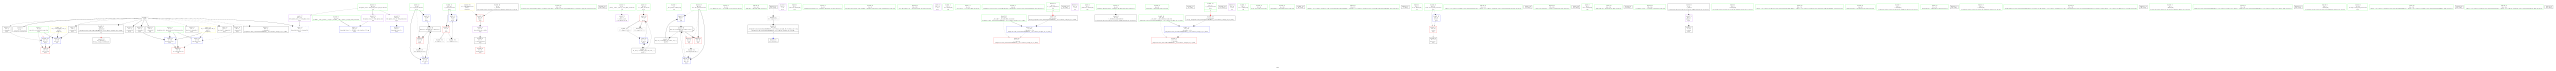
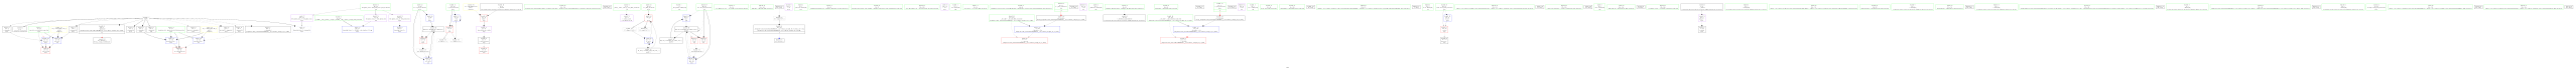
  digraph {
    fontname="Roboto Condensed"
    label=SVFG
    node [color=green fontname="Roboto Condensed" shape=record]
    edge [arrowhead=box fontname="Roboto Condensed" style=dotted]
    n1 [color=grey label="{NodeID: 0\nNullPtr}"]
    n2 [color=black label="{NodeID: 52\n2\<--3\ndummyVal\<--dummyVal\n}"]
    n3 [color=black label="{NodeID: 53\n132\<--3\n\<--dummyVal\nmain\n}"]
    n4 [color=black label="{NodeID: 54\n133\<--3\n\<--dummyVal\nmain\n}"]
    n5 [color=black label="{NodeID: 55\n135\<--3\n\<--dummyVal\nmain\n}"]
    n6 [color=black label="{NodeID: 56\n139\<--3\n\<--dummyVal\nmain\n}"]
    n7 [color=black label="{NodeID: 57\n140\<--3\n\<--dummyVal\nmain\n}"]
    n8 [color=black label="{NodeID: 58\n142\<--3\n\<--dummyVal\nmain\n}"]
    n9 [color=black label="{NodeID: 59\n178\<--3\nlpad.val\<--dummyVal\nmain\n}"]
    n10 [color=black label="{NodeID: 60\n179\<--3\nlpad.val27\<--dummyVal\nmain\n}"]
    n11 [color=black label="{NodeID: 61\n224\<--3\n\<--dummyVal\n_ZStgtIcSt11char_traitsIcESaIcEEbRKNSt7__cxx1112basic_stringIT_T0_T1_EESA_\n}"]
    n12 [color=black label="{NodeID: 62\n225\<--3\n\<--dummyVal\n_ZStgtIcSt11char_traitsIcESaIcEEbRKNSt7__cxx1112basic_stringIT_T0_T1_EESA_\n|{<s0>26}}"]
    n13 [color=blue label="{NodeID: 94\n262\<--3\nllvm.global_ctors_2\<--dummyVal\nGlob }" style=dotted]
    n14 [color=blue label="{NodeID: 100\n64\<--133\nexn.slot\<--\nmain\n}"]
    n15 [color=blue label="{NodeID: 101\n66\<--135\nehselector.slot\<--\nmain\n}"]
    n16 [color=blue label="{NodeID: 102\n64\<--140\nexn.slot\<--\nmain\n}"]
    n17 [color=blue label="{NodeID: 103\n66\<--142\nehselector.slot\<--\nmain\n}"]
    n18 [color=black label="{NodeID: 224\n245 = PHI(225, )\n0th arg __clang_call_terminate }"]
    n19 [color=red label="{NodeID: 85\n176\<--64\nexn\<--exn.slot\nmain\n}"]
    n20 [color=red label="{NodeID: 86\n177\<--66\nsel\<--ehselector.slot\nmain\n}"]
    n21 [color=black label="{NodeID: 180\nMR_8V_3 = PHI(MR_8V_5, MR_8V_2, )\npts\{55 \}\n}"]
    n22 [color=red label="{NodeID: 83\n157\<--54\n\<--cs\nmain\n}"]
    n23 [color=blue label="{NodeID: 105\n54\<--158\ncs\<--inc17\nmain\n}"]
    n24 [color=grey label="{NodeID: 172\n158 = Binary(157, 86, )\n}"]
    n25 [color=blue label="{NodeID: 97\n52\<--92\nt\<--dec\nmain\n}"]
    n26 [color=red label="{NodeID: 82\n91\<--52\n\<--t\nmain\n}"]
    n27 [color=grey label="{NodeID: 175\n92 = Binary(91, 93, )\n}"]
    n28 [color=grey label="{NodeID: 178\n95 = cmp(91, 71, )\n}"]
    n29 [label="{NodeID: 14\n20\<--24\nllvm.global_ctors\<--llvm.global_ctors_field_insensitive\nGlob }"]
    n30 [color=purple label="{NodeID: 75\n260\<--20\nllvm.global_ctors_0\<--llvm.global_ctors\nGlob }"]
    n31 [color=purple label="{NodeID: 76\n261\<--20\nllvm.global_ctors_1\<--llvm.global_ctors\nGlob }"]
    n32 [color=purple label="{NodeID: 77\n262\<--20\nllvm.global_ctors_2\<--llvm.global_ctors\nGlob }"]
    n33 [color=blue label="{NodeID: 92\n260\<--21\nllvm.global_ctors_0\<--\nGlob }"]
    n34 [color=blue label="{NodeID: 93\n261\<--22\nllvm.global_ctors_1\<--_GLOBAL__sub_I_qu4sar_2_0.cpp\nGlob }"]
    n35 [color=yellow label="{NodeID: 194\n2V_1 = ENCHI(MR_2V_0)\npts\{1 \}\nFun[main]}" style=double]
    n36 [color=red label="{NodeID: 80\n76\<--10\nvtable\<--\nmain\n}"]
    n37 [color=purple label="{NodeID: 78\n77\<--76\nvbase.offset.ptr\<--vtable\nmain\n}"]
    n38 [color=black label="{NodeID: 66\n78\<--77\n\<--vbase.offset.ptr\nmain\n}"]
    n39 [label="{NodeID: 28\n66\<--67\nehselector.slot\<--ehselector.slot_field_insensitive\nmain\n}"]
    n40 [label="{NodeID: 42\n155\<--156\n_ZStlsISt11char_traitsIcEERSt13basic_ostreamIcT_ES5_PKc\<--_ZStlsISt11char_traitsIcEERSt13basic_ostreamIcT_ES5_PKc_field_insensitive\n}"]
    n41 [color=black label="{NodeID: 222\n246 = PHI()\n}"]
    n42 [color=purple label="{NodeID: 70\n31\<--4\n\<--_ZStL8__ioinit\n__cxx_global_var_init\n}"]
    n43 [color=red label="{NodeID: 84\n116\<--56\n\<--n\nmain\n}"]
    n44 [color=grey label="{NodeID: 173\n117 = Binary(116, 93, )\n}"]
    n45 [color=grey label="{NodeID: 176\n119 = cmp(116, 71, )\n}"]
    n46 [color=blue label="{NodeID: 99\n56\<--117\nn\<--dec6\nmain\n}"]
    n47 [color=black label="{NodeID: 181\nMR_10V_2 = PHI(MR_10V_4, MR_10V_1, )\npts\{57 \}\n}"]
    n48 [label="{NodeID: 1\n7\<--1\n__dso_handle\<--dummyObj\nGlob }"]
    n49 [color=blue label="{NodeID: 98\n68\<--71\nans\<--\nmain\n}"]
    n50 [color=black label="{NodeID: 185\nMR_16V_4 = PHI(MR_16V_5, MR_16V_3, )\npts\{69 \}\n}"]
    n51 [color=red label="{NodeID: 87\n148\<--68\n\<--ans\nmain\n}"]
    n52 [color=red label="{NodeID: 88\n165\<--68\n\<--ans\nmain\n}"]
    n53 [color=blue label="{NodeID: 104\n68\<--149\nans\<--inc\nmain\n}"]
    n54 [color=black label="{NodeID: 182\nMR_16V_2 = PHI(MR_16V_4, MR_16V_1, )\npts\{69 \}\n}"]
    n55 [color=grey label="{NodeID: 174\n149 = Binary(148, 86, )\n}"]
    n56 [label="{NodeID: 15\n25\<--26\n__cxx_global_var_init\<--__cxx_global_var_init_field_insensitive\n}"]
    n57 [label="{NodeID: 29\n68\<--69\nans\<--ans_field_insensitive\nmain\n}"]
    n58 [label="{NodeID: 43\n161\<--162\n_ZNSolsEi\<--_ZNSolsEi_field_insensitive\n}"]
    n59 [color=black label="{NodeID: 223\n219 = PHI()\n}"]
    n60 [color=grey label="{NodeID: 177\n222 = cmp(219, 71, )\n}"]
    n61 [color=black label="{NodeID: 69\n208\<--222\n_ZStgtIcSt11char_traitsIcESaIcEEbRKNSt7__cxx1112basic_stringIT_T0_T1_EESA__ret\<--cmp\n_ZStgtIcSt11char_traitsIcESaIcEEbRKNSt7__cxx1112basic_stringIT_T0_T1_EESA_\n|{<s0>13}}"]
    n62 [color=black label="{NodeID: 216\n124 = PHI(208, )\n}"]
    n63 [color=purple label="{NodeID: 71\n107\<--11\n\<--.str\nmain\n}"]
    n64 [label="{NodeID: 2\n8\<--1\n_ZSt3cin\<--dummyObj\nGlob }"]
    n65 [label="{NodeID: 16\n29\<--30\n_ZNSt8ios_base4InitC1Ev\<--_ZNSt8ios_base4InitC1Ev_field_insensitive\n}"]
    n66 [label="{NodeID: 30\n74\<--75\n_ZNSt8ios_base15sync_with_stdioEb\<--_ZNSt8ios_base15sync_with_stdioEb_field_insensitive\n}"]
    n67 [label="{NodeID: 44\n199\<--200\n__gxx_personality_v0\<--__gxx_personality_v0_field_insensitive\n}"]
    n68 [color=purple label="{NodeID: 72\n153\<--14\n\<--.str.1\nmain\n}"]
    n69 [label="{NodeID: 3\n11\<--1\n.str\<--dummyObj\nGlob }"]
    n70 [label="{NodeID: 17\n35\<--36\n__cxa_atexit\<--__cxa_atexit_field_insensitive\n}"]
    n71 [label="{NodeID: 31\n83\<--84\n_ZNSt9basic_iosIcSt11char_traitsIcEE3tieEPSo\<--_ZNSt9basic_iosIcSt11char_traitsIcEE3tieEPSo_field_insensitive\n}"]
    n72 [label="{NodeID: 45\n211\<--212\n__lhs.addr\<--__lhs.addr_field_insensitive\n_ZStgtIcSt11char_traitsIcESaIcEEbRKNSt7__cxx1112basic_stringIT_T0_T1_EESA_\n}"]
    n73 [color=red label="{NodeID: 90\n217\<--211\n\<--__lhs.addr\n_ZStgtIcSt11char_traitsIcESaIcEEbRKNSt7__cxx1112basic_stringIT_T0_T1_EESA_\n}"]
    n74 [color=blue label="{NodeID: 106\n211\<--209\n__lhs.addr\<--__lhs\n_ZStgtIcSt11char_traitsIcESaIcEEbRKNSt7__cxx1112basic_stringIT_T0_T1_EESA_\n}"]
    n75 [color=black label="{NodeID: 225\n82 = PHI()\n}"]
    n76 [color=purple label="{NodeID: 73\n163\<--16\n\<--.str.2\nmain\n}"]
    n77 [label="{NodeID: 4\n13\<--1\n_ZSt4cout\<--dummyObj\nGlob }"]
    n78 [label="{NodeID: 18\n34\<--40\n_ZNSt8ios_base4InitD1Ev\<--_ZNSt8ios_base4InitD1Ev_field_insensitive\n}"]
    n79 [color=black label="{NodeID: 65\n33\<--34\n\<--_ZNSt8ios_base4InitD1Ev\nCan only get source location for instruction, argument, global var or function.}"]
    n80 [label="{NodeID: 32\n88\<--89\n_ZNSirsERi\<--_ZNSirsERi_field_insensitive\n}"]
    n81 [color=black label="{NodeID: 212\n32 = PHI()\n}"]
    n82 [label="{NodeID: 46\n213\<--214\n__rhs.addr\<--__rhs.addr_field_insensitive\n_ZStgtIcSt11char_traitsIcESaIcEEbRKNSt7__cxx1112basic_stringIT_T0_T1_EESA_\n}"]
    n83 [color=red label="{NodeID: 91\n218\<--213\n\<--__rhs.addr\n_ZStgtIcSt11char_traitsIcESaIcEEbRKNSt7__cxx1112basic_stringIT_T0_T1_EESA_\n}"]
    n84 [color=blue label="{NodeID: 107\n213\<--210\n__rhs.addr\<--__rhs\n_ZStgtIcSt11char_traitsIcESaIcEEbRKNSt7__cxx1112basic_stringIT_T0_T1_EESA_\n}"]
    n85 [color=black label="{NodeID: 226\n121 = PHI()\n}"]
    n86 [color=purple label="{NodeID: 74\n167\<--18\n\<--.str.3\nmain\n}"]
    n87 [label="{NodeID: 5\n14\<--1\n.str.1\<--dummyObj\nGlob }"]
    n88 [label="{NodeID: 19\n47\<--48\nmain\<--main_field_insensitive\n}"]
    n89 [color=yellow label="{NodeID: 199\n12V_1 = ENCHI(MR_12V_0)\npts\{65 \}\nFun[main]}" style=double]
    n90 [label="{NodeID: 33\n99\<--100\n_ZNSi3getEv\<--_ZNSi3getEv_field_insensitive\n}"]
    n91 [color=black label="{NodeID: 213\n87 = PHI()\n}"]
    n92 [label="{NodeID: 47\n220\<--221\n_ZNKSt7__cxx1112basic_stringIcSt11char_traitsIcESaIcEE7compareERKS4_\<--_ZNKSt7__cxx1112basic_stringIcSt11char_traitsIcESaIcEE7compareERKS4__field_insensitive\n}"]
    n93 [color=black label="{NodeID: 227\n72 = PHI()\n}"]
    n94 [color=red label="{NodeID: 89\n79\<--78\nvbase.offset\<--\nmain\n}"]
    n95 [label="{NodeID: 6\n16\<--1\n.str.2\<--dummyObj\nGlob }"]
    n96 [label="{NodeID: 20\n50\<--51\nretval\<--retval_field_insensitive\nmain\n}"]
    n97 [color=red label="{NodeID: 81\n174\<--50\n\<--retval\nmain\n}"]
    n98 [color=blue label="{NodeID: 95\n50\<--71\nretval\<--\nmain\n}"]
    n99 [color=black label="{NodeID: 68\n49\<--174\nmain_ret\<--\nmain\n}"]
    n100 [color=yellow label="{NodeID: 200\n14V_1 = ENCHI(MR_14V_0)\npts\{67 \}\nFun[main]}" style=double]
    n101 [label="{NodeID: 34\n102\<--103\n_ZNSt7__cxx1112basic_stringIcSt11char_traitsIcESaIcEEC1Ev\<--_ZNSt7__cxx1112basic_stringIcSt11char_traitsIcESaIcEEC1Ev_field_insensitive\n}"]
    n102 [color=black label="{NodeID: 214\n97 = PHI()\n}"]
    n103 [label="{NodeID: 48\n227\<--228\n__clang_call_terminate\<--__clang_call_terminate_field_insensitive\n}"]
    n104 [color=black label="{NodeID: 228\n154 = PHI()\n}"]
    n105 [label="{NodeID: 7\n18\<--1\n.str.3\<--dummyObj\nGlob }"]
    n106 [label="{NodeID: 21\n52\<--53\nt\<--t_field_insensitive\nmain\n}"]
    n107 [label="{NodeID: 35\n105\<--106\n_ZNSaIcEC1Ev\<--_ZNSaIcEC1Ev_field_insensitive\n}"]
    n108 [color=black label="{NodeID: 215\n98 = PHI()\n}"]
    n109 [label="{NodeID: 49\n247\<--248\n__cxa_begin_catch\<--__cxa_begin_catch_field_insensitive\n}"]
    n110 [color=black label="{NodeID: 229\n209 = PHI(58, )\n0th arg _ZStgtIcSt11char_traitsIcESaIcEEbRKNSt7__cxx1112basic_stringIT_T0_T1_EESA_ }"]
    n111 [color=black label="{NodeID: 63\n9\<--8\n\<--_ZSt3cin\nCan only get source location for instruction, argument, global var or function.}"]
    n112 [color=purple label="{NodeID: 79\n80\<--9\nadd.ptr\<--\nmain\n}"]
    n113 [color=black label="{NodeID: 67\n81\<--80\n\<--add.ptr\nmain\n}"]
    n114 [label="{NodeID: 8\n21\<--1\n\<--dummyObj\nCan only get source location for instruction, argument, global var or function.}"]
    n115 [label="{NodeID: 22\n54\<--55\ncs\<--cs_field_insensitive\nmain\n}"]
    n116 [color=blue label="{NodeID: 96\n54\<--86\ncs\<--\nmain\n}"]
    n117 [label="{NodeID: 36\n109\<--110\n_ZNSt7__cxx1112basic_stringIcSt11char_traitsIcESaIcEEC1EPKcRKS3_\<--_ZNSt7__cxx1112basic_stringIcSt11char_traitsIcESaIcEEC1EPKcRKS3__field_insensitive\n}"]
    n118 [label="{NodeID: 50\n250\<--251\n_ZSt9terminatev\<--_ZSt9terminatev_field_insensitive\n}"]
    n119 [color=black label="{NodeID: 230\n210 = PHI(60, )\n1st arg _ZStgtIcSt11char_traitsIcESaIcEEbRKNSt7__cxx1112basic_stringIT_T0_T1_EESA_ }"]
    n120 [color=black label="{NodeID: 64\n10\<--8\n\<--_ZSt3cin\nCan only get source location for instruction, argument, global var or function.}"]
    n121 [label="{NodeID: 9\n71\<--1\n\<--dummyObj\nCan only get source location for instruction, argument, global var or function.}"]
    n122 [label="{NodeID: 23\n56\<--57\nn\<--n_field_insensitive\nmain\n}"]
    n123 [label="{NodeID: 37\n112\<--113\n_ZNSaIcED1Ev\<--_ZNSaIcED1Ev_field_insensitive\n}"]
    n124 [color=black label="{NodeID: 217\n128 = PHI()\n}"]
    n125 [label="{NodeID: 51\n22\<--256\n_GLOBAL__sub_I_qu4sar_2_0.cpp\<--_GLOBAL__sub_I_qu4sar_2_0.cpp_field_insensitive\n}"]
    n126 [label="{NodeID: 10\n73\<--1\n\<--dummyObj\nCan only get source location for instruction, argument, global var or function.}"]
    n127 [label="{NodeID: 24\n58\<--59\ns\<--s_field_insensitive\nmain\n|{<s0>13}}"]
    n128 [label="{NodeID: 38\n122\<--123\n_ZSt7getlineIcSt11char_traitsIcESaIcEERSt13basic_istreamIT_T0_ES7_RNSt7__cxx1112basic_stringIS4_S5_T1_EE\<--_ZSt7getlineIcSt11char_traitsIcESaIcEERSt13basic_istreamIT_T0_ES7_RNSt7__cxx1112basic_stringIS4_S5_T1_EE_field_insensitive\n}"]
    n129 [color=black label="{NodeID: 218\n160 = PHI()\n}"]
    n130 [label="{NodeID: 11\n86\<--1\n\<--dummyObj\nCan only get source location for instruction, argument, global var or function.}"]
    n131 [label="{NodeID: 25\n60\<--61\nl\<--l_field_insensitive\nmain\n|{<s0>13}}"]
    n132 [label="{NodeID: 39\n125\<--126\n_ZStgtIcSt11char_traitsIcESaIcEEbRKNSt7__cxx1112basic_stringIT_T0_T1_EESA_\<--_ZStgtIcSt11char_traitsIcESaIcEEbRKNSt7__cxx1112basic_stringIT_T0_T1_EESA__field_insensitive\n}"]
    n133 [color=black label="{NodeID: 219\n164 = PHI()\n}"]
    n134 [label="{NodeID: 12\n93\<--1\n\<--dummyObj\nCan only get source location for instruction, argument, global var or function.}"]
    n135 [label="{NodeID: 26\n62\<--63\nref.tmp\<--ref.tmp_field_insensitive\nmain\n}"]
    n136 [label="{NodeID: 40\n129\<--130\n_ZNSt7__cxx1112basic_stringIcSt11char_traitsIcESaIcEEaSERKS4_\<--_ZNSt7__cxx1112basic_stringIcSt11char_traitsIcESaIcEEaSERKS4__field_insensitive\n}"]
    n137 [color=black label="{NodeID: 220\n166 = PHI()\n}"]
    n138 [label="{NodeID: 13\n4\<--6\n_ZStL8__ioinit\<--_ZStL8__ioinit_field_insensitive\nGlob }"]
    n139 [label="{NodeID: 27\n64\<--65\nexn.slot\<--exn.slot_field_insensitive\nmain\n}"]
    n140 [label="{NodeID: 41\n145\<--146\n_ZNSt7__cxx1112basic_stringIcSt11char_traitsIcESaIcEED1Ev\<--_ZNSt7__cxx1112basic_stringIcSt11char_traitsIcESaIcEED1Ev_field_insensitive\n}"]
    n141 [color=black label="{NodeID: 221\n168 = PHI()\n}"]
    n1 -> n2 [arrowhead=onormal style=solid]
    n1 -> n3 [arrowhead=dot style=solid]
    n1 -> n4 [arrowhead=onormal style=dashed]
    n1 -> n5 [style=solid]
    n1 -> n6 [arrowhead=onormal style=solid]
    n1 -> n7 [arrowhead=dot style=dashed]
    n1 -> n8 [arrowhead=onormal]
    n1 -> n9 [arrowhead=onormal]
    n1 -> n10
    n1 -> n11
    n1 -> n12 [style=dashed]
    n1 -> n13 [style=solid]
    n4 -> n14 [arrowhead=dot style=dashed]
    n5 -> n15 [style=solid]
    n7 -> n16 [style=dashed]
    n8 -> n17 [arrowhead=dot]
    n12 -> n18 [arrowhead=dot color=red tailport=s0]
    n14 -> n19 [arrowhead=dot style=solid]
    n15 -> n20 [arrowhead=dot style=dashed]
    n16 -> n19 [style=dashed]
    n17 -> n20 [arrowhead=dot]
    n21 -> n22 [style=dashed]
    n21 -> n23 [arrowhead=dot style=solid]
    n22 -> n24
    n23 -> n21 [arrowhead=dot]
    n24 -> n23 [arrowhead=onormal]
    n25 -> n25 [arrowhead=dot style=dashed]
    n25 -> n26 [arrowhead=dot]
    n26 -> n27 [style=dashed]
    n26 -> n28 [arrowhead=onormal style=solid]
    n27 -> n25 [arrowhead=onormal style=dashed]
    n29 -> n30 [arrowhead=onormal style=dashed]
    n29 -> n31 [arrowhead=onormal style=solid]
    n29 -> n32 [arrowhead=onormal style=dashed]
    n30 -> n33
    n31 -> n34 [arrowhead=dot style=dashed]
    n32 -> n13 [arrowhead=onormal style=solid]
    n35 -> n36
    n36 -> n37 [style=solid]
    n37 -> n38 [arrowhead=dot]
    n38 -> n94 [arrowhead=onormal]
    n39 -> n15 [style=dashed]
    n39 -> n17 [arrowhead=onormal style=solid]
    n39 -> n20 [style=solid]
    n43 -> n44 [arrowhead=onormal style=solid]
    n43 -> n45 [style=solid]
    n44 -> n46 [style=dashed]
    n46 -> n43 [arrowhead=dot style=dashed]
    n46 -> n46 [arrowhead=dot style=dashed]
    n46 -> n47
    n47 -> n43 [arrowhead=onormal style=dashed]
    n47 -> n46
    n49 -> n50 [arrowhead=dot style=dashed]
    n50 -> n50 [arrowhead=onormal style=solid]
    n50 -> n51 [arrowhead=onormal]
    n50 -> n52 [arrowhead=dot style=solid]
    n50 -> n53 [arrowhead=onormal style=dashed]
    n50 -> n54 [style=dashed]
    n51 -> n55 [arrowhead=dot]
    n53 -> n50
    n54 -> n49 [style=solid]
    n55 -> n53
    n57 -> n49
    n57 -> n51 [arrowhead=dot]
    n57 -> n52 [style=solid]
    n57 -> n53 [style=solid]
    n59 -> n60
    n60 -> n61 [style=solid]
    n61 -> n62 [color=blue tailport=s0]
    n72 -> n73 [arrowhead=onormal]
    n72 -> n74 [arrowhead=dot style=solid]
    n74 -> n73 [arrowhead=onormal]
    n78 -> n79
    n82 -> n83 [arrowhead=onormal]
    n82 -> n84 [arrowhead=dot style=solid]
-   n84 -> n83
+   n84 -> n83 [color=red]
    n89 -> n14 [arrowhead=onormal]
    n89 -> n16 [style=solid]
    n96 -> n97 [arrowhead=onormal style=dashed]
    n96 -> n98 [arrowhead=dot]
    n97 -> n99 [arrowhead=onormal]
    n98 -> n97 [arrowhead=onormal style=dashed]
    n100 -> n15 [arrowhead=dot style=solid]
    n100 -> n17 [arrowhead=dot style=dashed]
    n106 -> n25 [style=dashed]
    n106 -> n26 [style=solid]
    n110 -> n74 [style=dashed]
    n111 -> n112 [arrowhead=dot style=dashed]
    n112 -> n113
    n115 -> n22
    n115 -> n23 [arrowhead=dot style=solid]
    n115 -> n116 [style=solid]
    n116 -> n21 [style=solid]
    n119 -> n84 [style=dashed]
    n120 -> n36 [arrowhead=dot style=dashed]
    n122 -> n43 [style=solid]
    n125 -> n34 [arrowhead=onormal style=solid]
    n127 -> n110 [color=red style=solid tailport=s0]
    n131 -> n119 [color=red style=solid tailport=s0]
    n138 -> n42 [arrowhead=dot]
    n139 -> n14 [arrowhead=onormal color=red]
    n139 -> n16 [arrowhead=dot style=solid]
    n139 -> n19 [arrowhead=dot style=dashed]
  }
